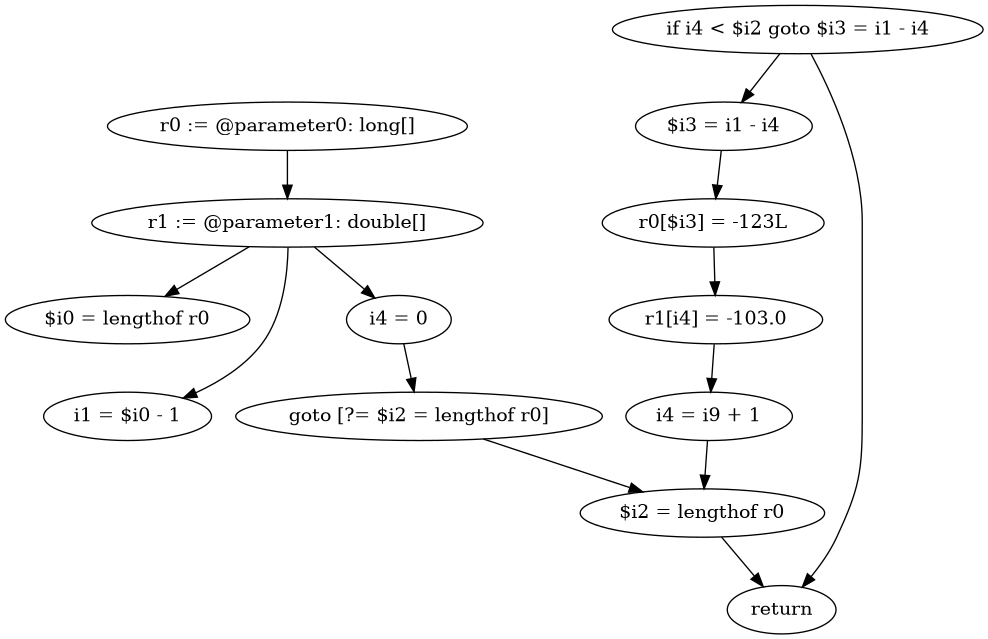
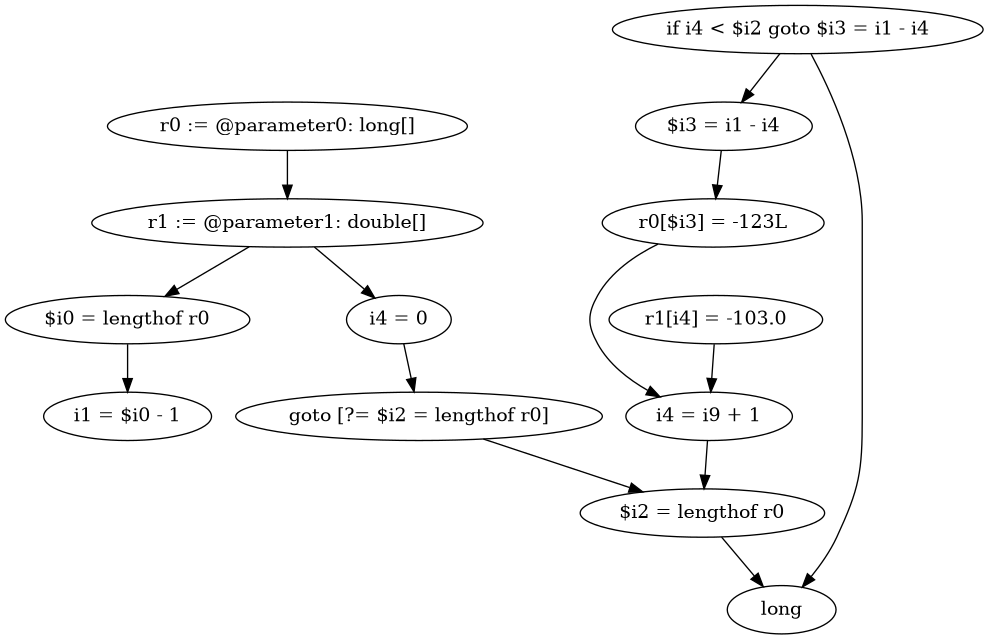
  digraph {
    "r0 := @parameter0: long[]"
    "r1 := @parameter1: double[]"
    "$i0 = lengthof r0"
    "i4 = 0"
    "i1 = $i0 - 1"
    "goto [?= $i2 = lengthof r0]"
    "$i2 = lengthof r0"
-   return
+   return [label=long]
    "$i3 = i1 - i4"
    "r0[$i3] = -123L"
    "r1[i4] = -103.0"
    n12 [label="i4 = i9 + 1"]
    "if i4 < $i2 goto $i3 = i1 - i4"
    "r0 := @parameter0: long[]" -> "r1 := @parameter1: double[]"
    "r1 := @parameter1: double[]" -> "$i0 = lengthof r0"
    "r1 := @parameter1: double[]" -> "i4 = 0"
-   "r1 := @parameter1: double[]" -> "i1 = $i0 - 1"
+   "$i0 = lengthof r0" -> "i1 = $i0 - 1"
    "i4 = 0" -> "goto [?= $i2 = lengthof r0]"
    "goto [?= $i2 = lengthof r0]" -> "$i2 = lengthof r0"
    "$i2 = lengthof r0" -> return
    "$i3 = i1 - i4" -> "r0[$i3] = -123L"
-   "r0[$i3] = -123L" -> "r1[i4] = -103.0"
+   "r0[$i3] = -123L" -> n12
    "r1[i4] = -103.0" -> n12
    n12 -> "$i2 = lengthof r0"
    "if i4 < $i2 goto $i3 = i1 - i4" -> return
    "if i4 < $i2 goto $i3 = i1 - i4" -> "$i3 = i1 - i4"
  }
